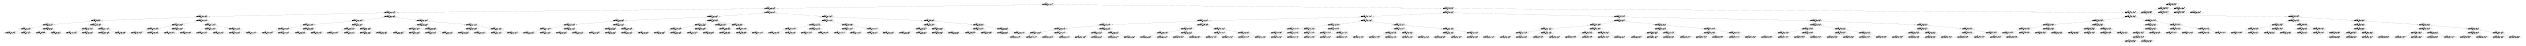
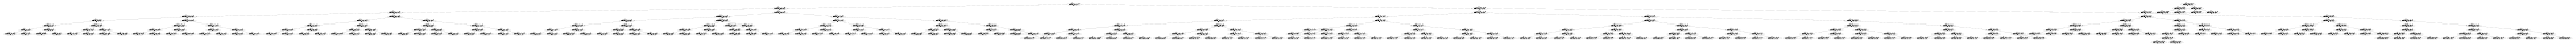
  digraph {
    n1 [label="Node{data=[3771, 3771]}"]
    n2 [label="Node{data=[2615, 2615]}"]
    n3 [label="Node{data=[9446, 9446]}"]
    n4 [label="Node{data=[2018, 2018]}"]
    n5 [label="Node{data=[2702, 2702]}"]
    n6 [label="Node{data=[4812, 4812]}"]
    n7 [label="Node{data=[9478, 9478]}"]
    n8 [label="Node{data=[1922, 1922]}"]
    n9 [label="Node{data=[2508, 2508]}"]
    n10 [label="Node{data=[2631, 2631]}"]
    n11 [label="Node{data=[2814, 2814]}"]
    n12 [label="Node{data=[993, 993]}"]
    n13 [label="Node{data=[2010, 2010]}"]
    n14 [label="Node{data=[2061, 2061]}"]
    n15 [label="Node{data=[2607, 2607]}"]
    n16 [label="Node{data=[846, 846]}"]
    n17 [label="Node{data=[1469, 1469]}"]
    n18 [label="Node{data=[2006, 2006]}"]
    n19 [label="Node{data=[2014, 2014]}"]
    n20 [label="Node{data=[818, 818]}"]
    n21 [label="Node{data=[966, 966]}"]
    n22 [label="Node{data=[1061, 1061]}"]
    n23 [label="Node{data=[1677, 1677]}"]
    n24 [label="Node{data=[798, 798]}"]
    n25 [label="Node{data=[844, 844]}"]
    n26 [label="Node{data=[909, 909]}"]
    n27 [label="Node{data=[968, 968]}"]
    n28 [label="Node{data=[1048, 1048]}"]
    n29 [label="Node{data=[1380, 1380]}"]
    n30 [label="Node{data=[1569, 1569]}"]
    n31 [label="Node{data=[1695, 1695]}"]
    n32 [label="Node{data=[2000, 2000]}"]
    n33 [label="Node{data=[2008, 2008]}"]
    n34 [label="Node{data=[2012, 2012]}"]
    n35 [label="Node{data=[2016, 2016]}"]
    n36 [label="Node{data=[1964, 1964]}"]
    n37 [label="Node{data=[2005, 2005]}"]
    n38 [label="Node{data=[2007, 2007]}"]
    n39 [label="Node{data=[2009, 2009]}"]
    n40 [label="Node{data=[2011, 2011]}"]
    n41 [label="Node{data=[2013, 2013]}"]
    n42 [label="Node{data=[2015, 2015]}"]
    n43 [label="Node{data=[2017, 2017]}"]
    n44 [label="Node{data=[2022, 2022]}"]
    n45 [label="Node{data=[2321, 2321]}"]
    n46 [label="Node{data=[2603, 2603]}"]
    n47 [label="Node{data=[2611, 2611]}"]
    n48 [label="Node{data=[2020, 2020]}"]
    n49 [label="Node{data=[2035, 2035]}"]
    n50 [label="Node{data=[2275, 2275]}"]
    n51 [label="Node{data=[2350, 2350]}"]
    n52 [label="Node{data=[2019, 2019]}"]
    n53 [label="Node{data=[2021, 2021]}"]
    n54 [label="Node{data=[2023, 2023]}"]
    n55 [label="Node{data=[2043, 2043]}"]
    n56 [label="Node{data=[2070, 2070]}"]
    n57 [label="Node{data=[2276, 2276]}"]
    n58 [label="Node{data=[2336, 2336]}"]
    n59 [label="Node{data=[2453, 2453]}"]
    n60 [label="Node{data=[2601, 2601]}"]
    n61 [label="Node{data=[2605, 2605]}"]
    n62 [label="Node{data=[2609, 2609]}"]
    n63 [label="Node{data=[2613, 2613]}"]
    n64 [label="Node{data=[2588, 2588]}"]
    n65 [label="Node{data=[2602, 2602]}"]
    n66 [label="Node{data=[2604, 2604]}"]
    n67 [label="Node{data=[2606, 2606]}"]
    n68 [label="Node{data=[2608, 2608]}"]
    n69 [label="Node{data=[2610, 2610]}"]
    n70 [label="Node{data=[2612, 2612]}"]
    n71 [label="Node{data=[2614, 2614]}"]
    n72 [label="Node{data=[2623, 2623]}"]
    n73 [label="Node{data=[2694, 2694]}"]
    n74 [label="Node{data=[2710, 2710]}"]
    n75 [label="Node{data=[3291, 3291]}"]
    n76 [label="Node{data=[2619, 2619]}"]
    n77 [label="Node{data=[2627, 2627]}"]
    n78 [label="Node{data=[2666, 2666]}"]
    n79 [label="Node{data=[2698, 2698]}"]
    n80 [label="Node{data=[2617, 2617]}"]
    n81 [label="Node{data=[2621, 2621]}"]
    n82 [label="Node{data=[2625, 2625]}"]
    n83 [label="Node{data=[2629, 2629]}"]
    n84 [label="Node{data=[2616, 2616]}"]
    n85 [label="Node{data=[2618, 2618]}"]
    n86 [label="Node{data=[2620, 2620]}"]
    n87 [label="Node{data=[2622, 2622]}"]
    n88 [label="Node{data=[2624, 2624]}"]
    n89 [label="Node{data=[2626, 2626]}"]
    n90 [label="Node{data=[2628, 2628]}"]
    n91 [label="Node{data=[2630, 2630]}"]
    n92 [label="Node{data=[2649, 2649]}"]
    n93 [label="Node{data=[2692, 2692]}"]
    n94 [label="Node{data=[2696, 2696]}"]
    n95 [label="Node{data=[2700, 2700]}"]
    n96 [label="Node{data=[2632, 2632]}"]
    n97 [label="Node{data=[2665, 2665]}"]
    n98 [label="Node{data=[2677, 2677]}"]
    n99 [label="Node{data=[2693, 2693]}"]
    n100 [label="Node{data=[2695, 2695]}"]
    n101 [label="Node{data=[2699, 2699]}"]
    n102 [label="Node{data=[2701, 2701]}"]
    n103 [label="Node{data=[2697, 2697]}"]
    n104 [label="Node{data=[2706, 2706]}"]
    n105 [label="Node{data=[2759, 2759]}"]
    n106 [label="Node{data=[2921, 2921]}"]
    n107 [label="Node{data=[3450, 3450]}"]
    n108 [label="Node{data=[2704, 2704]}"]
    n109 [label="Node{data=[2708, 2708]}"]
    n110 [label="Node{data=[2712, 2712]}"]
    n111 [label="Node{data=[2777, 2777]}"]
    n112 [label="Node{data=[2703, 2703]}"]
    n113 [label="Node{data=[2705, 2705]}"]
    n114 [label="Node{data=[2707, 2707]}"]
    n115 [label="Node{data=[2709, 2709]}"]
    n116 [label="Node{data=[2711, 2711]}"]
    n117 [label="Node{data=[2727, 2727]}"]
    n118 [label="Node{data=[2760, 2760]}"]
    n119 [label="Node{data=[2808, 2808]}"]
    n120 [label="Node{data=[2834, 2834]}"]
    n121 [label="Node{data=[3025, 3025]}"]
    n122 [label="Node{data=[3414, 3414]}"]
    n123 [label="Node{data=[3523, 3523]}"]
    n124 [label="Node{data=[2833, 2833]}"]
    n125 [label="Node{data=[2858, 2858]}"]
    n126 [label="Node{data=[2953, 2953]}"]
    n127 [label="Node{data=[3265, 3265]}"]
    n128 [label="Node{data=[3409, 3409]}"]
    n129 [label="Node{data=[3439, 3439]}"]
    n130 [label="Node{data=[3503, 3503]}"]
    n131 [label="Node{data=[3720, 3720]}"]
    n132 [label="Node{data=[4707, 4707]}"]
    n133 [label="Node{data=[9414, 9414]}"]
    n134 [label="Node{data=[9462, 9462]}"]
    n135 [label="Node{data=[9494, 9494]}"]
    n136 [label="Node{data=[3787, 3787]}"]
    n137 [label="Node{data=[4723, 4723]}"]
    n138 [label="Node{data=[5341, 5341]}"]
    n139 [label="Node{data=[9430, 9430]}"]
    n140 [label="Node{data=[3779, 3779]}"]
    n141 [label="Node{data=[4699, 4699]}"]
    n142 [label="Node{data=[4715, 4715]}"]
    n143 [label="Node{data=[4784, 4784]}"]
    n144 [label="Node{data=[3775, 3775]}"]
    n145 [label="Node{data=[3783, 3783]}"]
    n146 [label="Node{data=[4089, 4089]}"]
    n147 [label="Node{data=[4703, 4703]}"]
    n148 [label="Node{data=[3773, 3773]}"]
    n149 [label="Node{data=[3777, 3777]}"]
    n150 [label="Node{data=[3781, 3781]}"]
    n151 [label="Node{data=[3785, 3785]}"]
    n152 [label="Node{data=[3772, 3772]}"]
    n153 [label="Node{data=[3774, 3774]}"]
    n154 [label="Node{data=[3776, 3776]}"]
    n155 [label="Node{data=[3778, 3778]}"]
    n156 [label="Node{data=[3780, 3780]}"]
    n157 [label="Node{data=[3782, 3782]}"]
    n158 [label="Node{data=[3784, 3784]}"]
    n159 [label="Node{data=[3786, 3786]}"]
    n160 [label="Node{data=[3789, 3789]}"]
    n161 [label="Node{data=[4666, 4666]}"]
    n162 [label="Node{data=[4701, 4701]}"]
    n163 [label="Node{data=[4705, 4705]}"]
    n164 [label="Node{data=[3788, 3788]}"]
    n165 [label="Node{data=[3827, 3827]}"]
    n166 [label="Node{data=[4541, 4541]}"]
    n167 [label="Node{data=[4698, 4698]}"]
    n168 [label="Node{data=[4700, 4700]}"]
    n169 [label="Node{data=[4702, 4702]}"]
    n170 [label="Node{data=[4704, 4704]}"]
    n171 [label="Node{data=[4706, 4706]}"]
    n172 [label="Node{data=[4711, 4711]}"]
    n173 [label="Node{data=[4719, 4719]}"]
    n174 [label="Node{data=[4727, 4727]}"]
    n175 [label="Node{data=[4808, 4808]}"]
    n176 [label="Node{data=[4709, 4709]}"]
    n177 [label="Node{data=[4712, 4712]}"]
    n178 [label="Node{data=[4717, 4717]}"]
    n179 [label="Node{data=[4721, 4721]}"]
    n180 [label="Node{data=[4708, 4708]}"]
    n181 [label="Node{data=[4710, 4710]}"]
    n182 [label="Node{data=[4713, 4713]}"]
    n183 [label="Node{data=[4714, 4714]}"]
    n184 [label="Node{data=[4716, 4716]}"]
    n185 [label="Node{data=[4718, 4718]}"]
    n186 [label="Node{data=[4720, 4720]}"]
    n187 [label="Node{data=[4722, 4722]}"]
    n188 [label="Node{data=[4725, 4725]}"]
    n189 [label="Node{data=[4752, 4752]}"]
    n190 [label="Node{data=[4806, 4806]}"]
    n191 [label="Node{data=[4810, 4810]}"]
    n192 [label="Node{data=[4724, 4724]}"]
    n193 [label="Node{data=[4726, 4726]}"]
    n194 [label="Node{data=[4728, 4728]}"]
    n195 [label="Node{data=[4768, 4768]}"]
    n196 [label="Node{data=[4805, 4805]}"]
    n197 [label="Node{data=[4807, 4807]}"]
    n198 [label="Node{data=[4809, 4809]}"]
    n199 [label="Node{data=[4811, 4811]}"]
    n200 [label="Node{data=[4890, 4890]}"]
    n201 [label="Node{data=[9282, 9282]}"]
    n202 [label="Node{data=[9422, 9422]}"]
    n203 [label="Node{data=[9438, 9438]}"]
    n204 [label="Node{data=[4816, 4816]}"]
    n205 [label="Node{data=[4920, 4920]}"]
    n206 [label="Node{data=[5792, 5792]}"]
    n207 [label="Node{data=[9410, 9410]}"]
    n208 [label="Node{data=[4814, 4814]}"]
    n209 [label="Node{data=[4845, 4845]}"]
    n210 [label="Node{data=[4918, 4918]}"]
    n211 [label="Node{data=[4975, 4975]}"]
    n212 [label="Node{data=[4813, 4813]}"]
    n213 [label="Node{data=[4815, 4815]}"]
    n214 [label="Node{data=[4844, 4844]}"]
    n215 [label="Node{data=[4846, 4846]}"]
    n216 [label="Node{data=[4904, 4904]}"]
    n217 [label="Node{data=[4919, 4919]}"]
    n218 [label="Node{data=[4921, 4921]}"]
    n219 [label="Node{data=[5311, 5311]}"]
    n220 [label="Node{data=[5343, 5343]}"]
    n221 [label="Node{data=[7844, 7844]}"]
    n222 [label="Node{data=[9408, 9408]}"]
    n223 [label="Node{data=[9412, 9412]}"]
    n224 [label="Node{data=[5342, 5342]}"]
    n225 [label="Node{data=[5541, 5541]}"]
    n226 [label="Node{data=[7592, 7592]}"]
    n227 [label="Node{data=[8794, 8794]}"]
    n228 [label="Node{data=[9407, 9407]}"]
    n229 [label="Node{data=[9409, 9409]}"]
    n230 [label="Node{data=[9411, 9411]}"]
    n231 [label="Node{data=[9413, 9413]}"]
    n232 [label="Node{data=[9418, 9418]}"]
    n233 [label="Node{data=[9426, 9426]}"]
    n234 [label="Node{data=[9434, 9434]}"]
    n235 [label="Node{data=[9442, 9442]}"]
    n236 [label="Node{data=[9416, 9416]}"]
    n237 [label="Node{data=[9420, 9420]}"]
    n238 [label="Node{data=[9424, 9424]}"]
    n239 [label="Node{data=[9428, 9428]}"]
    n240 [label="Node{data=[9415, 9415]}"]
    n241 [label="Node{data=[9417, 9417]}"]
    n242 [label="Node{data=[9419, 9419]}"]
    n243 [label="Node{data=[9421, 9421]}"]
    n244 [label="Node{data=[9423, 9423]}"]
    n245 [label="Node{data=[9425, 9425]}"]
    n246 [label="Node{data=[9427, 9427]}"]
    n247 [label="Node{data=[9429, 9429]}"]
    n248 [label="Node{data=[9432, 9432]}"]
    n249 [label="Node{data=[9436, 9436]}"]
    n250 [label="Node{data=[9440, 9440]}"]
    n251 [label="Node{data=[9444, 9444]}"]
    n252 [label="Node{data=[9431, 9431]}"]
    n253 [label="Node{data=[9433, 9433]}"]
    n254 [label="Node{data=[9435, 9435]}"]
    n255 [label="Node{data=[9437, 9437]}"]
    n256 [label="Node{data=[9439, 9439]}"]
    n257 [label="Node{data=[9441, 9441]}"]
    n258 [label="Node{data=[9443, 9443]}"]
    n259 [label="Node{data=[9445, 9445]}"]
    n260 [label="Node{data=[9454, 9454]}"]
    n261 [label="Node{data=[9470, 9470]}"]
    n262 [label="Node{data=[9486, 9486]}"]
    n263 [label="Node{data=[9510, 9510]}"]
    n264 [label="Node{data=[9450, 9450]}"]
    n265 [label="Node{data=[9458, 9458]}"]
    n266 [label="Node{data=[9466, 9466]}"]
    n267 [label="Node{data=[9474, 9474]}"]
    n268 [label="Node{data=[9448, 9448]}"]
    n269 [label="Node{data=[9452, 9452]}"]
    n270 [label="Node{data=[9456, 9456]}"]
    n271 [label="Node{data=[9460, 9460]}"]
    n272 [label="Node{data=[9447, 9447]}"]
    n273 [label="Node{data=[9449, 9449]}"]
    n274 [label="Node{data=[9451, 9451]}"]
    n275 [label="Node{data=[9453, 9453]}"]
    n276 [label="Node{data=[9455, 9455]}"]
    n277 [label="Node{data=[9457, 9457]}"]
    n278 [label="Node{data=[9459, 9459]}"]
    n279 [label="Node{data=[9461, 9461]}"]
    n280 [label="Node{data=[9468, 9468]}"]
    n281 [label="Node{data=[9472, 9472]}"]
    n282 [label="Node{data=[9476, 9476]}"]
    n283 [label="Node{data=[9464, 9464]}"]
    n284 [label="Node{data=[9463, 9463]}"]
    n285 [label="Node{data=[9465, 9465]}"]
    n286 [label="Node{data=[9467, 9467]}"]
    n287 [label="Node{data=[9469, 9469]}"]
    n288 [label="Node{data=[9471, 9471]}"]
    n289 [label="Node{data=[9473, 9473]}"]
    n290 [label="Node{data=[9475, 9475]}"]
    n291 [label="Node{data=[9477, 9477]}"]
    n292 [label="Node{data=[9482, 9482]}"]
    n293 [label="Node{data=[9490, 9490]}"]
    n294 [label="Node{data=[9502, 9502]}"]
    n295 [label="Node{data=[9518, 9518]}"]
    n296 [label="Node{data=[9480, 9480]}"]
    n297 [label="Node{data=[9484, 9484]}"]
    n298 [label="Node{data=[9488, 9488]}"]
    n299 [label="Node{data=[9492, 9492]}"]
    n300 [label="Node{data=[9479, 9479]}"]
    n301 [label="Node{data=[9481, 9481]}"]
    n302 [label="Node{data=[9483, 9483]}"]
    n303 [label="Node{data=[9485, 9485]}"]
    n304 [label="Node{data=[9487, 9487]}"]
+   n305 [label="Node{data=[9489, 9489]}"]
    n306 [label="Node{data=[9491, 9491]}"]
    n307 [label="Node{data=[9493, 9493]}"]
    n308 [label="Node{data=[9506, 9506]}"]
    n309 [label="Node{data=[9514, 9514]}"]
    n310 [label="Node{data=[9522, 9522]}"]
    n311 [label="Node{data=[9498, 9498]}"]
    n312 [label="Node{data=[9496, 9496]}"]
    n313 [label="Node{data=[9500, 9500]}"]
    n314 [label="Node{data=[9504, 9504]}"]
    n315 [label="Node{data=[9508, 9508]}"]
    n316 [label="Node{data=[9495, 9495]}"]
    n317 [label="Node{data=[9497, 9497]}"]
    n318 [label="Node{data=[9499, 9499]}"]
    n319 [label="Node{data=[9501, 9501]}"]
    n320 [label="Node{data=[9503, 9503]}"]
    n321 [label="Node{data=[9505, 9505]}"]
    n322 [label="Node{data=[9507, 9507]}"]
    n323 [label="Node{data=[9509, 9509]}"]
    n324 [label="Node{data=[9512, 9512]}"]
    n325 [label="Node{data=[9516, 9516]}"]
    n326 [label="Node{data=[9520, 9520]}"]
    n327 [label="Node{data=[9524, 9524]}"]
    n328 [label="Node{data=[9511, 9511]}"]
    n329 [label="Node{data=[9513, 9513]}"]
    n330 [label="Node{data=[9515, 9515]}"]
    n331 [label="Node{data=[9517, 9517]}"]
    n332 [label="Node{data=[9519, 9519]}"]
    n333 [label="Node{data=[9521, 9521]}"]
    n334 [label="Node{data=[9523, 9523]}"]
    n335 [label="Node{data=[9525, 9525]}"]
    n1 -> n2
    n1 -> n3
    n2 -> n4
    n2 -> n5
    n3 -> n6
    n3 -> n7
    n4 -> n8
    n4 -> n9
    n5 -> n10
    n5 -> n11
    n6 -> n132
    n6 -> n133
    n7 -> n134
    n7 -> n135
    n8 -> n12
    n8 -> n13
    n9 -> n14
    n9 -> n15
    n10 -> n72
    n10 -> n73
    n11 -> n74
    n11 -> n75
    n12 -> n16
    n12 -> n17
    n13 -> n18
    n13 -> n19
    n14 -> n44
    n14 -> n45
    n15 -> n46
    n15 -> n47
    n16 -> n20
    n16 -> n21
    n17 -> n22
    n17 -> n23
    n18 -> n32
    n18 -> n33
    n19 -> n34
    n19 -> n35
    n20 -> n24
    n20 -> n25
    n21 -> n26
    n21 -> n27
    n22 -> n28
    n22 -> n29
    n23 -> n30
    n23 -> n31
    n32 -> n36
    n32 -> n37
    n33 -> n38
    n33 -> n39
    n34 -> n40
    n34 -> n41
    n35 -> n42
    n35 -> n43
    n44 -> n48
    n44 -> n49
    n45 -> n50
    n45 -> n51
    n46 -> n60
    n46 -> n61
    n47 -> n62
    n47 -> n63
    n48 -> n52
    n48 -> n53
    n49 -> n54
    n49 -> n55
    n50 -> n56
    n50 -> n57
    n51 -> n58
    n51 -> n59
    n60 -> n64
    n60 -> n65
    n61 -> n66
    n61 -> n67
    n62 -> n68
    n62 -> n69
    n63 -> n70
    n63 -> n71
    n72 -> n76
    n72 -> n77
    n73 -> n78
    n73 -> n79
    n74 -> n104
    n74 -> n105
    n75 -> n106
    n75 -> n107
    n76 -> n80
    n76 -> n81
    n77 -> n82
    n77 -> n83
    n78 -> n92
    n78 -> n93
    n79 -> n94
    n79 -> n95
    n80 -> n84
    n80 -> n85
    n81 -> n86
    n81 -> n87
    n82 -> n88
    n82 -> n89
    n83 -> n90
    n83 -> n91
    n92 -> n96
    n92 -> n97
    n93 -> n98
    n93 -> n99
    n94 -> n100
    n95 -> n101
    n95 -> n102
    n103 -> n94
    n104 -> n108
    n104 -> n109
    n105 -> n110
    n105 -> n111
    n106 -> n120
    n106 -> n121
    n107 -> n122
    n107 -> n123
    n108 -> n112
    n108 -> n113
    n109 -> n114
    n109 -> n115
    n110 -> n116
    n110 -> n117
    n111 -> n118
    n111 -> n119
    n120 -> n124
    n120 -> n125
    n121 -> n126
    n121 -> n127
    n122 -> n128
    n122 -> n129
    n123 -> n130
    n123 -> n131
    n132 -> n136
    n132 -> n137
    n133 -> n138
    n133 -> n139
    n134 -> n260
    n134 -> n261
    n135 -> n262
    n135 -> n263
    n136 -> n140
    n136 -> n141
    n137 -> n142
    n137 -> n143
    n138 -> n200
    n138 -> n201
    n139 -> n202
    n139 -> n203
    n140 -> n144
    n140 -> n145
    n141 -> n146
    n141 -> n147
    n142 -> n172
    n142 -> n173
    n143 -> n174
    n143 -> n175
    n144 -> n148
    n144 -> n149
    n145 -> n150
    n145 -> n151
    n146 -> n160
    n146 -> n161
    n147 -> n162
    n147 -> n163
    n148 -> n152
    n148 -> n153
    n149 -> n154
    n149 -> n155
    n150 -> n156
    n150 -> n157
    n151 -> n158
    n151 -> n159
    n160 -> n164
    n160 -> n165
    n161 -> n166
    n161 -> n167
    n162 -> n168
    n162 -> n169
    n163 -> n170
    n163 -> n171
    n172 -> n176
    n172 -> n177
    n173 -> n178
    n173 -> n179
    n174 -> n188
    n174 -> n189
    n175 -> n190
    n175 -> n191
    n176 -> n180
    n176 -> n181
    n178 -> n184
    n178 -> n185
    n179 -> n186
    n179 -> n187
    n182 -> n177
    n182 -> n183
    n188 -> n192
    n188 -> n193
    n189 -> n194
    n189 -> n195
    n190 -> n196
    n190 -> n197
    n191 -> n198
    n191 -> n199
    n200 -> n204
    n200 -> n205
    n201 -> n206
    n201 -> n207
    n202 -> n232
    n202 -> n233
    n203 -> n234
    n203 -> n235
    n204 -> n208
    n204 -> n209
    n205 -> n210
    n205 -> n211
    n206 -> n220
    n206 -> n221
    n207 -> n222
    n207 -> n223
    n208 -> n212
    n208 -> n213
    n209 -> n214
    n209 -> n215
    n210 -> n216
    n210 -> n217
    n211 -> n218
    n211 -> n219
    n220 -> n224
    n220 -> n225
    n221 -> n226
    n221 -> n227
    n222 -> n228
    n222 -> n229
    n223 -> n230
    n223 -> n231
    n232 -> n236
    n232 -> n237
    n233 -> n238
    n233 -> n239
    n234 -> n248
    n234 -> n249
    n235 -> n250
    n235 -> n251
    n236 -> n240
    n236 -> n241
    n237 -> n242
    n237 -> n243
    n238 -> n244
    n238 -> n245
    n239 -> n246
    n239 -> n247
    n248 -> n252
    n248 -> n253
    n249 -> n254
    n249 -> n255
    n250 -> n256
    n250 -> n257
    n251 -> n258
    n251 -> n259
    n260 -> n264
    n260 -> n265
    n261 -> n266
    n261 -> n267
    n262 -> n292
    n262 -> n293
    n263 -> n294
    n263 -> n295
    n264 -> n268
    n264 -> n269
    n265 -> n270
    n265 -> n271
    n266 -> n280
    n267 -> n281
    n267 -> n282
    n268 -> n272
    n268 -> n273
    n269 -> n274
    n269 -> n275
    n270 -> n276
    n270 -> n277
    n271 -> n278
    n271 -> n279
    n280 -> n286
    n280 -> n287
    n281 -> n288
    n281 -> n289
    n282 -> n290
    n282 -> n291
    n283 -> n284
    n283 -> n285
    n286 -> n283
    n292 -> n296
    n292 -> n297
    n293 -> n298
    n293 -> n299
    n294 -> n308
    n295 -> n309
    n295 -> n310
    n296 -> n300
    n296 -> n301
    n297 -> n302
    n297 -> n303
    n298 -> n304
+   n298 -> n305
    n299 -> n306
    n299 -> n307
    n308 -> n314
    n308 -> n315
    n309 -> n324
    n309 -> n325
    n310 -> n326
    n310 -> n327
    n311 -> n312
    n311 -> n313
    n312 -> n316
    n312 -> n317
    n313 -> n318
    n313 -> n319
    n314 -> n320
    n314 -> n321
    n315 -> n322
    n315 -> n323
    n324 -> n328
    n324 -> n329
    n325 -> n330
    n325 -> n331
    n326 -> n332
    n326 -> n333
    n327 -> n334
    n327 -> n335
  }
